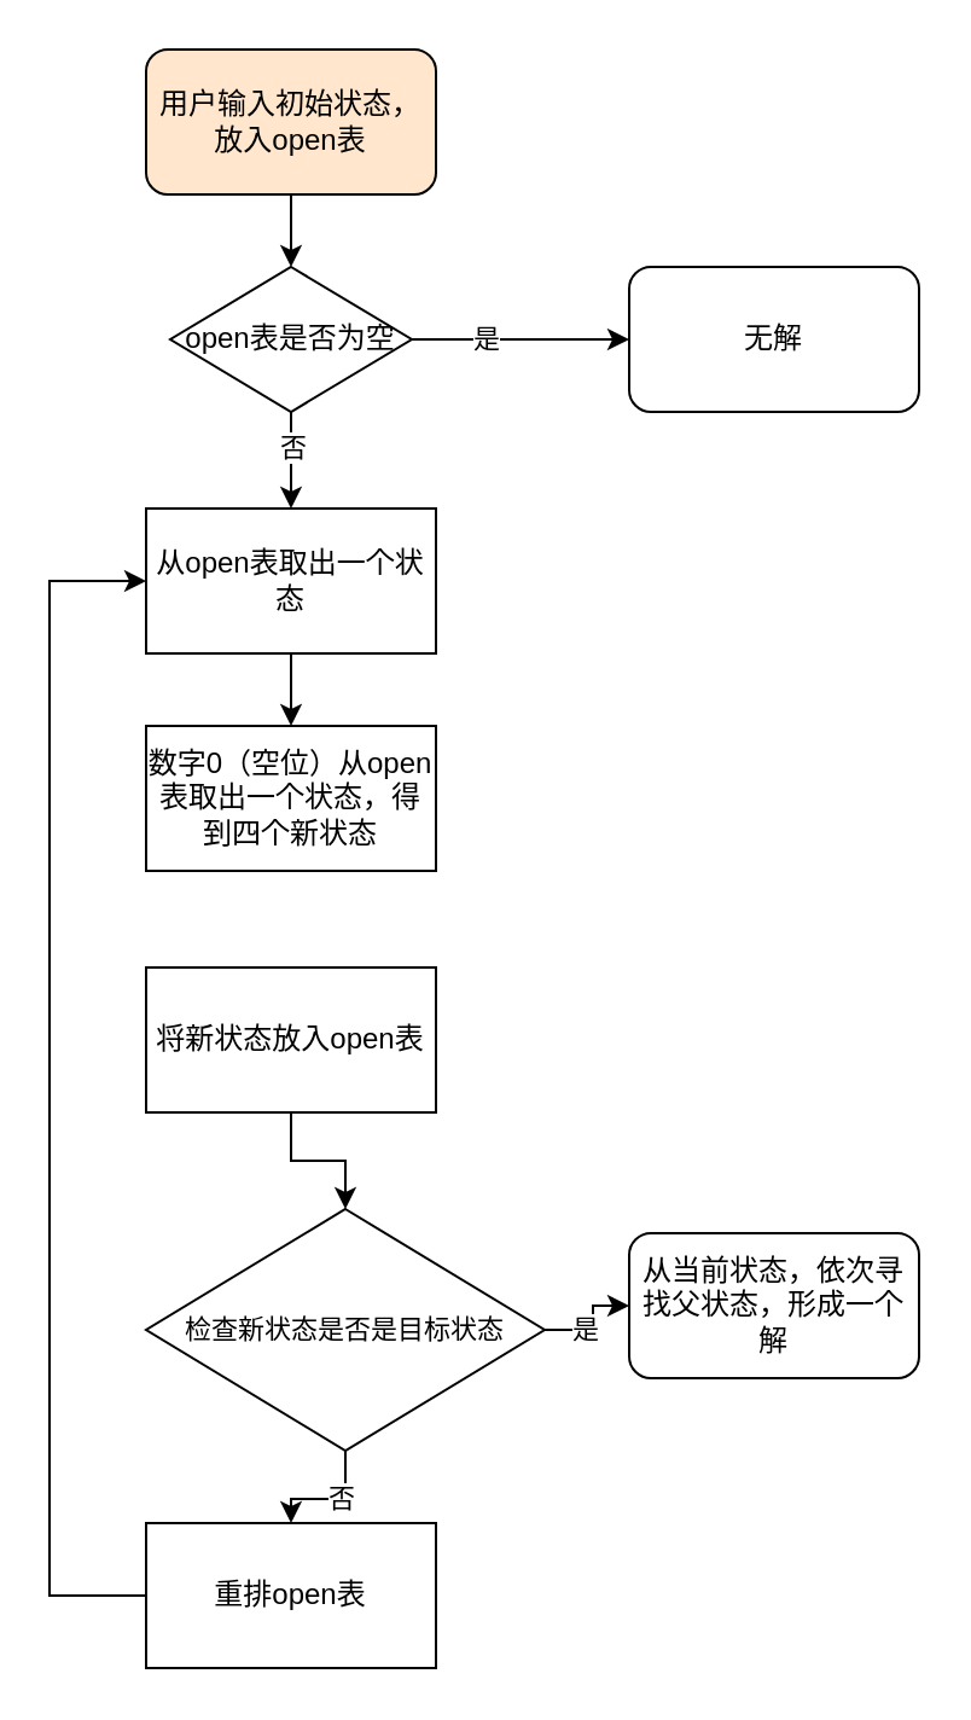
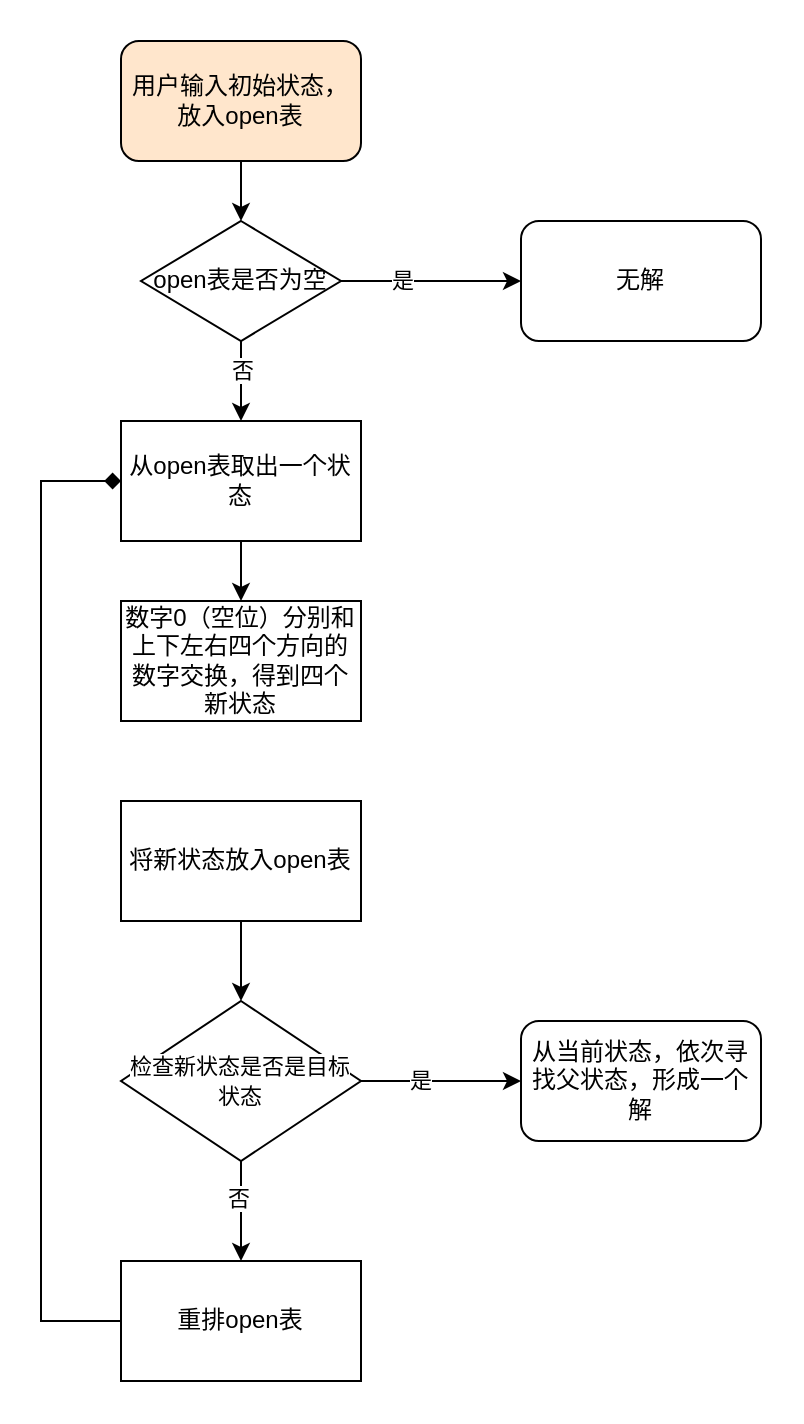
  <mxCell id="0" />
  <mxCell id="1" parent="0" />
  <mxCell id="2" style="edgeStyle=orthogonalEdgeStyle;rounded=0;orthogonalLoop=1;jettySize=auto;html=1;exitX=0.5;exitY=1;exitDx=0;exitDy=0;entryX=0.5;entryY=0;entryDx=0;entryDy=0;" edge="1" parent="1" source="3" target="22"><mxGeometry relative="1" as="geometry" /></mxCell>
  <mxCell id="3" value="用户输入初始状态，放入open表" style="rounded=1;whiteSpace=wrap;html=1;fillColor=#ffe6cc;" parent="1" vertex="1"><mxGeometry x="60" y="20" width="120" height="60" as="geometry" /></mxCell>
  <mxCell id="4" value="从当前状态，依次寻找父状态，形成一个解" style="rounded=1;whiteSpace=wrap;html=1;" vertex="1" parent="1"><mxGeometry x="260" y="510" width="120" height="60" as="geometry" /></mxCell>
- <mxCell id="5" value="数字0（空位）从open表取出一个状态，得到四个新状态" style="rounded=0;whiteSpace=wrap;html=1;" vertex="1" parent="1"><mxGeometry x="60" y="300" width="120" height="60" as="geometry" /></mxCell>
+ <mxCell id="5" value="数字0（空位）分别和上下左右四个方向的数字交换，得到四个新状态" style="rounded=0;whiteSpace=wrap;html=1;" vertex="1" parent="1"><mxGeometry x="60" y="300" width="120" height="60" as="geometry" /></mxCell>
  <mxCell id="6" style="edgeStyle=orthogonalEdgeStyle;rounded=0;orthogonalLoop=1;jettySize=auto;html=1;entryX=0;entryY=0.5;entryDx=0;entryDy=0;" edge="1" parent="1" source="10" target="4"><mxGeometry relative="1" as="geometry" /></mxCell>
  <mxCell id="7" value="是" style="edgeLabel;html=1;align=center;verticalAlign=middle;resizable=0;points=[];" vertex="1" connectable="0" parent="6"><mxGeometry x="-0.27" y="1" relative="1" as="geometry"><mxPoint as="offset" /></mxGeometry></mxCell>
  <mxCell id="8" value="" style="edgeStyle=orthogonalEdgeStyle;rounded=0;orthogonalLoop=1;jettySize=auto;html=1;" edge="1" parent="1" source="10" target="16"><mxGeometry relative="1" as="geometry" /></mxCell>
  <mxCell id="9" value="否" style="edgeLabel;html=1;align=center;verticalAlign=middle;resizable=0;points=[];" vertex="1" connectable="0" parent="8"><mxGeometry x="-0.267" y="-2" relative="1" as="geometry"><mxPoint as="offset" /></mxGeometry></mxCell>
- <mxCell id="10" value="&lt;span style=&quot;font-size: 11px ; background-color: rgb(255 , 255 , 255)&quot;&gt;检查新状态是否是目标状态&lt;/span&gt;" style="rhombus;whiteSpace=wrap;html=1;rounded=0;" vertex="1" parent="1"><mxGeometry x="60" y="500" width="165" height="100" as="geometry" /></mxCell>
+ <mxCell id="10" value="&lt;span style=&quot;font-size: 11px ; background-color: rgb(255 , 255 , 255)&quot;&gt;检查新状态是否是目标状态&lt;/span&gt;" style="rhombus;whiteSpace=wrap;html=1;rounded=0;" vertex="1" parent="1"><mxGeometry x="60" y="500" width="120" height="80" as="geometry" /></mxCell>
  <mxCell id="11" style="edgeStyle=orthogonalEdgeStyle;rounded=0;orthogonalLoop=1;jettySize=auto;html=1;exitX=0.5;exitY=1;exitDx=0;exitDy=0;entryX=0.5;entryY=0;entryDx=0;entryDy=0;" edge="1" parent="1" source="12" target="10"><mxGeometry relative="1" as="geometry" /></mxCell>
  <mxCell id="12" value="将新状态放入open表" style="rounded=0;whiteSpace=wrap;html=1;" vertex="1" parent="1"><mxGeometry x="60" y="400" width="120" height="60" as="geometry" /></mxCell>
  <mxCell id="13" style="edgeStyle=orthogonalEdgeStyle;rounded=0;orthogonalLoop=1;jettySize=auto;html=1;exitX=0.5;exitY=1;exitDx=0;exitDy=0;entryX=0.5;entryY=0;entryDx=0;entryDy=0;" edge="1" parent="1" source="14" target="5"><mxGeometry relative="1" as="geometry" /></mxCell>
  <mxCell id="14" value="从open表取出一个状态" style="rounded=0;whiteSpace=wrap;html=1;" vertex="1" parent="1"><mxGeometry x="60" y="210" width="120" height="60" as="geometry" /></mxCell>
- <mxCell id="15" style="edgeStyle=orthogonalEdgeStyle;rounded=0;orthogonalLoop=1;jettySize=auto;html=1;entryX=0;entryY=0.5;entryDx=0;entryDy=0;" edge="1" parent="1" source="16" target="14"><mxGeometry relative="1" as="geometry"><Array as="points"><mxPoint x="20" y="660" /><mxPoint x="20" y="240" /></Array></mxGeometry></mxCell>
+ <mxCell id="15" style="edgeStyle=orthogonalEdgeStyle;rounded=0;orthogonalLoop=1;jettySize=auto;html=1;entryX=0;entryY=0.5;entryDx=0;entryDy=0;endArrow=diamond;" edge="1" parent="1" source="16" target="14"><mxGeometry relative="1" as="geometry"><Array as="points"><mxPoint x="20" y="660" /><mxPoint x="20" y="240" /></Array></mxGeometry></mxCell>
  <mxCell id="16" value="重排open表" style="whiteSpace=wrap;html=1;rounded=0;" vertex="1" parent="1"><mxGeometry x="60" y="630" width="120" height="60" as="geometry" /></mxCell>
  <mxCell id="17" value="无解" style="rounded=1;whiteSpace=wrap;html=1;" vertex="1" parent="1"><mxGeometry x="260" y="110" width="120" height="60" as="geometry" /></mxCell>
  <mxCell id="18" style="edgeStyle=orthogonalEdgeStyle;rounded=0;orthogonalLoop=1;jettySize=auto;html=1;exitX=0.5;exitY=1;exitDx=0;exitDy=0;entryX=0.5;entryY=0;entryDx=0;entryDy=0;" edge="1" parent="1" source="22" target="14"><mxGeometry relative="1" as="geometry"><Array as="points"><mxPoint x="120" y="180" /><mxPoint x="120" y="180" /></Array></mxGeometry></mxCell>
  <mxCell id="19" value="否" style="edgeLabel;html=1;align=center;verticalAlign=middle;resizable=0;points=[];" vertex="1" connectable="0" parent="18"><mxGeometry x="-0.276" relative="1" as="geometry"><mxPoint as="offset" /></mxGeometry></mxCell>
  <mxCell id="20" style="edgeStyle=orthogonalEdgeStyle;rounded=0;orthogonalLoop=1;jettySize=auto;html=1;entryX=0;entryY=0.5;entryDx=0;entryDy=0;" edge="1" parent="1" source="22" target="17"><mxGeometry relative="1" as="geometry"><mxPoint x="220" y="140" as="targetPoint" /><Array as="points" /></mxGeometry></mxCell>
  <mxCell id="21" value="是" style="edgeLabel;html=1;align=center;verticalAlign=middle;resizable=0;points=[];" vertex="1" connectable="0" parent="20"><mxGeometry x="-0.334" y="1" relative="1" as="geometry"><mxPoint as="offset" /></mxGeometry></mxCell>
  <mxCell id="22" value="open表是否为空" style="rhombus;whiteSpace=wrap;html=1;" vertex="1" parent="1"><mxGeometry x="70" y="110" width="100" height="60" as="geometry" /></mxCell>
